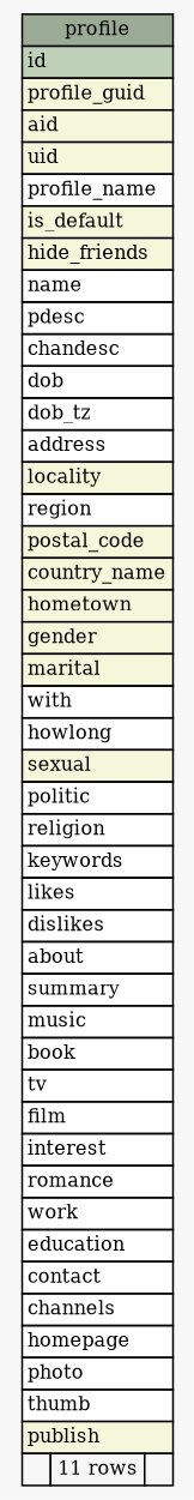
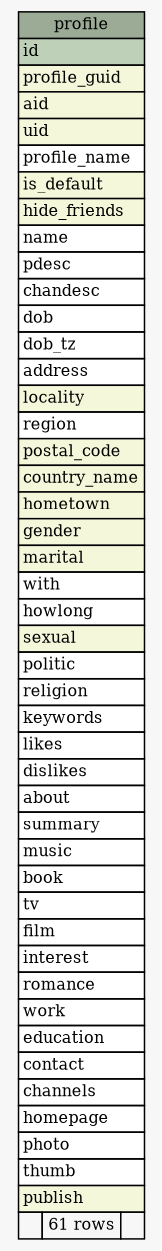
  digraph {
    bgcolor="#f7f7f7"
    fontname="DejaVu Serif"
    fontsize=11
    nodesep=0.18
    rankdir=RL
    ranksep=0.46
-   n1 [fontname="DejaVu Serif" fontsize=11 label=<     <TABLE BORDER="0" CELLBORDER="1" CELLSPACING="0" BGCOLOR="#ffffff">       <TR><TD COLSPAN="3" BGCOLOR="#9bab96" ALIGN="CENTER">profile</TD></TR>       <TR><TD PORT="id" COLSPAN="3" BGCOLOR="#bed1b8" ALIGN="LEFT">id</TD></TR>       <TR><TD PORT="profile_guid" COLSPAN="3" BGCOLOR="#f4f7da" ALIGN="LEFT">profile_guid</TD></TR>       <TR><TD PORT="aid" COLSPAN="3" BGCOLOR="#f4f7da" ALIGN="LEFT">aid</TD></TR>       <TR><TD PORT="uid" COLSPAN="3" BGCOLOR="#f4f7da" ALIGN="LEFT">uid</TD></TR>       <TR><TD PORT="profile_name" COLSPAN="3" ALIGN="LEFT">profile_name</TD></TR>       <TR><TD PORT="is_default" COLSPAN="3" BGCOLOR="#f4f7da" ALIGN="LEFT">is_default</TD></TR>       <TR><TD PORT="hide_friends" COLSPAN="3" BGCOLOR="#f4f7da" ALIGN="LEFT">hide_friends</TD></TR>       <TR><TD PORT="name" COLSPAN="3" ALIGN="LEFT">name</TD></TR>       <TR><TD PORT="pdesc" COLSPAN="3" ALIGN="LEFT">pdesc</TD></TR>       <TR><TD PORT="chandesc" COLSPAN="3" ALIGN="LEFT">chandesc</TD></TR>       <TR><TD PORT="dob" COLSPAN="3" ALIGN="LEFT">dob</TD></TR>       <TR><TD PORT="dob_tz" COLSPAN="3" ALIGN="LEFT">dob_tz</TD></TR>       <TR><TD PORT="address" COLSPAN="3" ALIGN="LEFT">address</TD></TR>       <TR><TD PORT="locality" COLSPAN="3" BGCOLOR="#f4f7da" ALIGN="LEFT">locality</TD></TR>       <TR><TD PORT="region" COLSPAN="3" ALIGN="LEFT">region</TD></TR>       <TR><TD PORT="postal_code" COLSPAN="3" BGCOLOR="#f4f7da" ALIGN="LEFT">postal_code</TD></TR>       <TR><TD PORT="country_name" COLSPAN="3" BGCOLOR="#f4f7da" ALIGN="LEFT">country_name</TD></TR>       <TR><TD PORT="hometown" COLSPAN="3" BGCOLOR="#f4f7da" ALIGN="LEFT">hometown</TD></TR>       <TR><TD PORT="gender" COLSPAN="3" BGCOLOR="#f4f7da" ALIGN="LEFT">gender</TD></TR>       <TR><TD PORT="marital" COLSPAN="3" BGCOLOR="#f4f7da" ALIGN="LEFT">marital</TD></TR>       <TR><TD PORT="with" COLSPAN="3" ALIGN="LEFT">with</TD></TR>       <TR><TD PORT="howlong" COLSPAN="3" ALIGN="LEFT">howlong</TD></TR>       <TR><TD PORT="sexual" COLSPAN="3" BGCOLOR="#f4f7da" ALIGN="LEFT">sexual</TD></TR>       <TR><TD PORT="politic" COLSPAN="3" ALIGN="LEFT">politic</TD></TR>       <TR><TD PORT="religion" COLSPAN="3" ALIGN="LEFT">religion</TD></TR>       <TR><TD PORT="keywords" COLSPAN="3" ALIGN="LEFT">keywords</TD></TR>       <TR><TD PORT="likes" COLSPAN="3" ALIGN="LEFT">likes</TD></TR>       <TR><TD PORT="dislikes" COLSPAN="3" ALIGN="LEFT">dislikes</TD></TR>       <TR><TD PORT="about" COLSPAN="3" ALIGN="LEFT">about</TD></TR>       <TR><TD PORT="summary" COLSPAN="3" ALIGN="LEFT">summary</TD></TR>       <TR><TD PORT="music" COLSPAN="3" ALIGN="LEFT">music</TD></TR>       <TR><TD PORT="book" COLSPAN="3" ALIGN="LEFT">book</TD></TR>       <TR><TD PORT="tv" COLSPAN="3" ALIGN="LEFT">tv</TD></TR>       <TR><TD PORT="film" COLSPAN="3" ALIGN="LEFT">film</TD></TR>       <TR><TD PORT="interest" COLSPAN="3" ALIGN="LEFT">interest</TD></TR>       <TR><TD PORT="romance" COLSPAN="3" ALIGN="LEFT">romance</TD></TR>       <TR><TD PORT="work" COLSPAN="3" ALIGN="LEFT">work</TD></TR>       <TR><TD PORT="education" COLSPAN="3" ALIGN="LEFT">education</TD></TR>       <TR><TD PORT="contact" COLSPAN="3" ALIGN="LEFT">contact</TD></TR>       <TR><TD PORT="channels" COLSPAN="3" ALIGN="LEFT">channels</TD></TR>       <TR><TD PORT="homepage" COLSPAN="3" ALIGN="LEFT">homepage</TD></TR>       <TR><TD PORT="photo" COLSPAN="3" ALIGN="LEFT">photo</TD></TR>       <TR><TD PORT="thumb" COLSPAN="3" ALIGN="LEFT">thumb</TD></TR>       <TR><TD PORT="publish" COLSPAN="3" BGCOLOR="#f4f7da" ALIGN="LEFT">publish</TD></TR>       <TR><TD ALIGN="LEFT" BGCOLOR="#f7f7f7">  </TD><TD ALIGN="RIGHT" BGCOLOR="#f7f7f7">11 rows</TD><TD ALIGN="RIGHT" BGCOLOR="#f7f7f7">  </TD></TR>     </TABLE>> shape=plaintext]
+   n1 [fontname="DejaVu Serif" fontsize=11 label=<     <TABLE BORDER="0" CELLBORDER="1" CELLSPACING="0" BGCOLOR="#ffffff">       <TR><TD COLSPAN="3" BGCOLOR="#9bab96" ALIGN="CENTER">profile</TD></TR>       <TR><TD PORT="id" COLSPAN="3" BGCOLOR="#bed1b8" ALIGN="LEFT">id</TD></TR>       <TR><TD PORT="profile_guid" COLSPAN="3" BGCOLOR="#f4f7da" ALIGN="LEFT">profile_guid</TD></TR>       <TR><TD PORT="aid" COLSPAN="3" BGCOLOR="#f4f7da" ALIGN="LEFT">aid</TD></TR>       <TR><TD PORT="uid" COLSPAN="3" BGCOLOR="#f4f7da" ALIGN="LEFT">uid</TD></TR>       <TR><TD PORT="profile_name" COLSPAN="3" ALIGN="LEFT">profile_name</TD></TR>       <TR><TD PORT="is_default" COLSPAN="3" BGCOLOR="#f4f7da" ALIGN="LEFT">is_default</TD></TR>       <TR><TD PORT="hide_friends" COLSPAN="3" BGCOLOR="#f4f7da" ALIGN="LEFT">hide_friends</TD></TR>       <TR><TD PORT="name" COLSPAN="3" ALIGN="LEFT">name</TD></TR>       <TR><TD PORT="pdesc" COLSPAN="3" ALIGN="LEFT">pdesc</TD></TR>       <TR><TD PORT="chandesc" COLSPAN="3" ALIGN="LEFT">chandesc</TD></TR>       <TR><TD PORT="dob" COLSPAN="3" ALIGN="LEFT">dob</TD></TR>       <TR><TD PORT="dob_tz" COLSPAN="3" ALIGN="LEFT">dob_tz</TD></TR>       <TR><TD PORT="address" COLSPAN="3" ALIGN="LEFT">address</TD></TR>       <TR><TD PORT="locality" COLSPAN="3" BGCOLOR="#f4f7da" ALIGN="LEFT">locality</TD></TR>       <TR><TD PORT="region" COLSPAN="3" ALIGN="LEFT">region</TD></TR>       <TR><TD PORT="postal_code" COLSPAN="3" BGCOLOR="#f4f7da" ALIGN="LEFT">postal_code</TD></TR>       <TR><TD PORT="country_name" COLSPAN="3" BGCOLOR="#f4f7da" ALIGN="LEFT">country_name</TD></TR>       <TR><TD PORT="hometown" COLSPAN="3" BGCOLOR="#f4f7da" ALIGN="LEFT">hometown</TD></TR>       <TR><TD PORT="gender" COLSPAN="3" BGCOLOR="#f4f7da" ALIGN="LEFT">gender</TD></TR>       <TR><TD PORT="marital" COLSPAN="3" BGCOLOR="#f4f7da" ALIGN="LEFT">marital</TD></TR>       <TR><TD PORT="with" COLSPAN="3" ALIGN="LEFT">with</TD></TR>       <TR><TD PORT="howlong" COLSPAN="3" ALIGN="LEFT">howlong</TD></TR>       <TR><TD PORT="sexual" COLSPAN="3" BGCOLOR="#f4f7da" ALIGN="LEFT">sexual</TD></TR>       <TR><TD PORT="politic" COLSPAN="3" ALIGN="LEFT">politic</TD></TR>       <TR><TD PORT="religion" COLSPAN="3" ALIGN="LEFT">religion</TD></TR>       <TR><TD PORT="keywords" COLSPAN="3" ALIGN="LEFT">keywords</TD></TR>       <TR><TD PORT="likes" COLSPAN="3" ALIGN="LEFT">likes</TD></TR>       <TR><TD PORT="dislikes" COLSPAN="3" ALIGN="LEFT">dislikes</TD></TR>       <TR><TD PORT="about" COLSPAN="3" ALIGN="LEFT">about</TD></TR>       <TR><TD PORT="summary" COLSPAN="3" ALIGN="LEFT">summary</TD></TR>       <TR><TD PORT="music" COLSPAN="3" ALIGN="LEFT">music</TD></TR>       <TR><TD PORT="book" COLSPAN="3" ALIGN="LEFT">book</TD></TR>       <TR><TD PORT="tv" COLSPAN="3" ALIGN="LEFT">tv</TD></TR>       <TR><TD PORT="film" COLSPAN="3" ALIGN="LEFT">film</TD></TR>       <TR><TD PORT="interest" COLSPAN="3" ALIGN="LEFT">interest</TD></TR>       <TR><TD PORT="romance" COLSPAN="3" ALIGN="LEFT">romance</TD></TR>       <TR><TD PORT="work" COLSPAN="3" ALIGN="LEFT">work</TD></TR>       <TR><TD PORT="education" COLSPAN="3" ALIGN="LEFT">education</TD></TR>       <TR><TD PORT="contact" COLSPAN="3" ALIGN="LEFT">contact</TD></TR>       <TR><TD PORT="channels" COLSPAN="3" ALIGN="LEFT">channels</TD></TR>       <TR><TD PORT="homepage" COLSPAN="3" ALIGN="LEFT">homepage</TD></TR>       <TR><TD PORT="photo" COLSPAN="3" ALIGN="LEFT">photo</TD></TR>       <TR><TD PORT="thumb" COLSPAN="3" ALIGN="LEFT">thumb</TD></TR>       <TR><TD PORT="publish" COLSPAN="3" BGCOLOR="#f4f7da" ALIGN="LEFT">publish</TD></TR>       <TR><TD ALIGN="LEFT" BGCOLOR="#f7f7f7">  </TD><TD ALIGN="RIGHT" BGCOLOR="#f7f7f7">61 rows</TD><TD ALIGN="RIGHT" BGCOLOR="#f7f7f7">  </TD></TR>     </TABLE>> shape=plaintext]
  }
